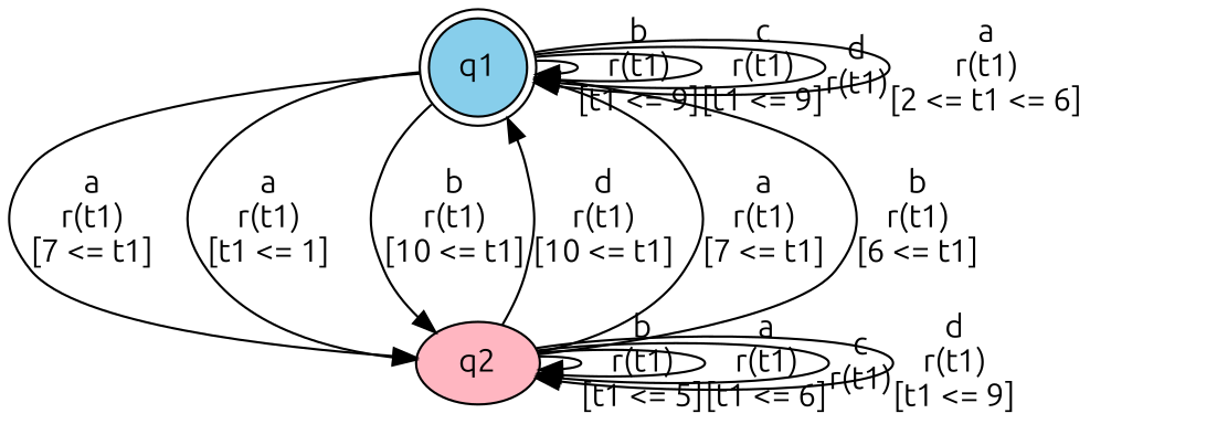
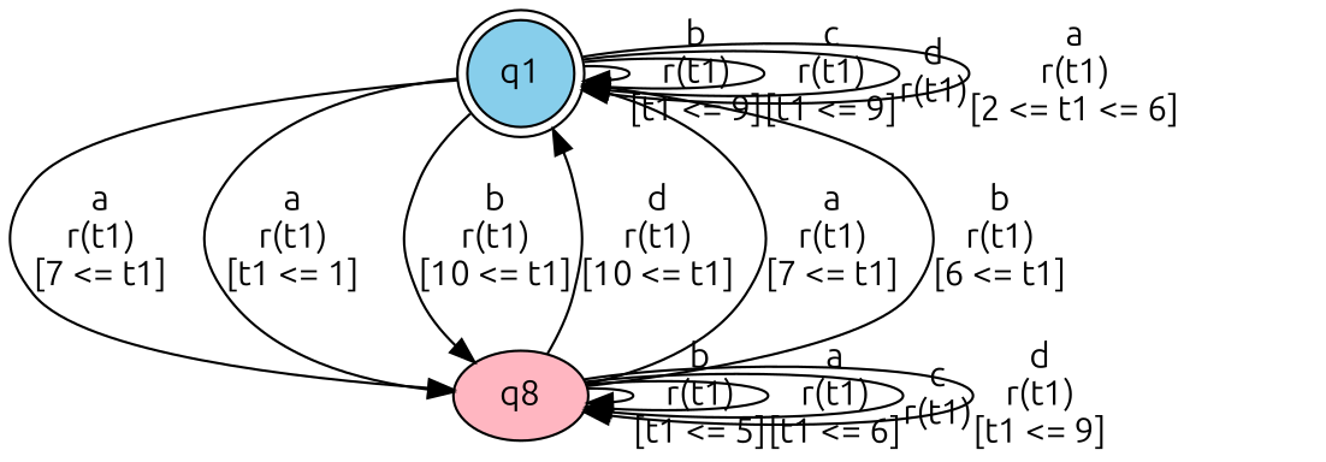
  digraph {
    fontname=Ubuntu
    node [style=filled fontname=Ubuntu]
    edge [fontname=Ubuntu]
    n1 [label=q1 shape=doublecircle fillcolor=skyblue]
-   n2 [label=q2 fillcolor=lightpink]
+   n2 [label=q8 fillcolor=lightpink]
    n1 -> n1 [label="b\nr(t1)\n[t1 <= 9]"]
    n1 -> n1 [label="c\nr(t1)\n[t1 <= 9]"]
    n1 -> n1 [label="d\nr(t1)\n"]
    n1 -> n1 [label="a\nr(t1)\n[2 <= t1 <= 6]"]
    n1 -> n2 [label="a\nr(t1)\n[7 <= t1]"]
    n1 -> n2 [label="a\nr(t1)\n[t1 <= 1]"]
    n1 -> n2 [label="b\nr(t1)\n[10 <= t1]"]
    n2 -> n1 [label="d\nr(t1)\n[10 <= t1]"]
    n2 -> n1 [label="a\nr(t1)\n[7 <= t1]"]
    n2 -> n1 [label="b\nr(t1)\n[6 <= t1]"]
    n2 -> n2 [label="b\nr(t1)\n[t1 <= 5]"]
    n2 -> n2 [label="a\nr(t1)\n[t1 <= 6]"]
    n2 -> n2 [label="c\nr(t1)\n"]
    n2 -> n2 [label="d\nr(t1)\n[t1 <= 9]"]
  }
